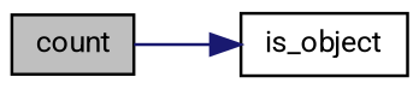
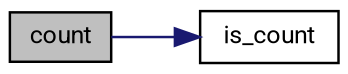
  digraph {
    rankdir=LR
    fontname=Roboto
    node [color=black fontname=Roboto fontsize=10 shape=record style=filled]
    n1 [fillcolor=grey75 fontcolor=black height=0.2 label=count width=0.4]
-   n2 [fillcolor=white height=0.2 label=is_object width=0.4]
+   n2 [fillcolor=white height=0.2 label=is_count width=0.4]
    n1 -> n2 [color=midnightblue fontname=Roboto fontsize=10 labelfontname=Helvetica labelfontsize=10 style=solid]
  }
